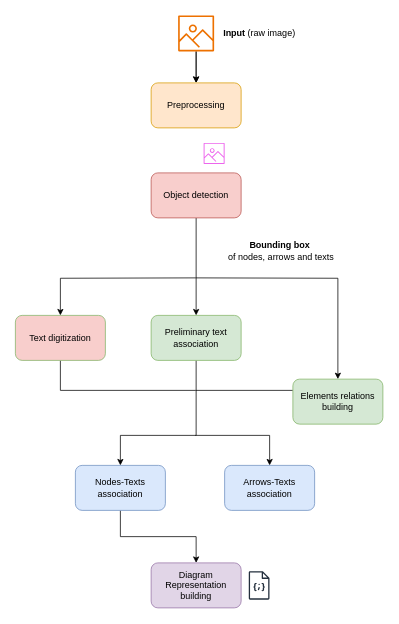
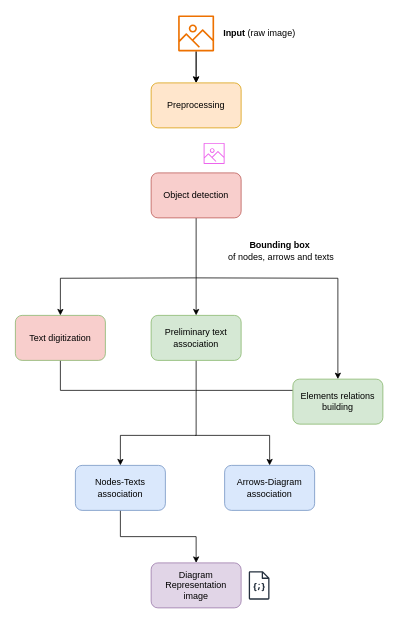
  <mxCell id="0" />
  <mxCell id="1" parent="0" />
  <mxCell id="2" value="Preprocessing" style="rounded=1;whiteSpace=wrap;html=1;fillColor=#ffe6cc;strokeColor=#d79b00;" parent="1" vertex="1"><mxGeometry x="201" y="110" width="120" height="60" as="geometry" /></mxCell>
  <mxCell id="3" style="edgeStyle=orthogonalEdgeStyle;rounded=0;orthogonalLoop=1;jettySize=auto;html=1;entryX=0.5;entryY=0;entryDx=0;entryDy=0;" parent="1" source="6" target="8" edge="1"><mxGeometry relative="1" as="geometry" /></mxCell>
  <mxCell id="4" style="edgeStyle=orthogonalEdgeStyle;rounded=0;orthogonalLoop=1;jettySize=auto;html=1;entryX=0.5;entryY=0;entryDx=0;entryDy=0;" parent="1" target="12" edge="1"><mxGeometry relative="1" as="geometry"><mxPoint x="260" y="370" as="sourcePoint" /></mxGeometry></mxCell>
  <mxCell id="5" style="edgeStyle=orthogonalEdgeStyle;rounded=0;orthogonalLoop=1;jettySize=auto;html=1;entryX=0.5;entryY=0;entryDx=0;entryDy=0;" parent="1" target="10" edge="1"><mxGeometry relative="1" as="geometry"><mxPoint x="260" y="370" as="sourcePoint" /></mxGeometry></mxCell>
  <mxCell id="6" value="Object detection" style="rounded=1;whiteSpace=wrap;html=1;fillColor=#f8cecc;strokeColor=#b85450;" parent="1" vertex="1"><mxGeometry x="201" y="230" width="120" height="60" as="geometry" /></mxCell>
  <mxCell id="7" style="edgeStyle=orthogonalEdgeStyle;rounded=0;orthogonalLoop=1;jettySize=auto;html=1;endArrow=classic;startFill=0;entryX=0.5;entryY=0;entryDx=0;entryDy=0;endFill=1;" edge="1" parent="1" source="8" target="21"><mxGeometry relative="1" as="geometry"><mxPoint x="261" y="560" as="targetPoint" /><Array as="points"><mxPoint x="261" y="580" /><mxPoint x="160" y="580" /></Array></mxGeometry></mxCell>
  <mxCell id="8" value="Preliminary text association" style="rounded=1;whiteSpace=wrap;html=1;fillColor=#d5e8d4;strokeColor=#82b366;" parent="1" vertex="1"><mxGeometry x="201" y="420" width="120" height="60" as="geometry" /></mxCell>
  <mxCell id="9" style="edgeStyle=orthogonalEdgeStyle;rounded=0;orthogonalLoop=1;jettySize=auto;html=1;endArrow=none;startFill=0;" edge="1" parent="1" source="10"><mxGeometry relative="1" as="geometry"><mxPoint x="260" y="520" as="targetPoint" /><Array as="points"><mxPoint x="440" y="520" /></Array></mxGeometry></mxCell>
  <mxCell id="10" value="Elements relations building" style="rounded=1;whiteSpace=wrap;html=1;fillColor=#d5e8d4;strokeColor=#82b366;" parent="1" vertex="1"><mxGeometry x="390" y="505" width="120" height="60" as="geometry" /></mxCell>
  <mxCell id="11" style="edgeStyle=orthogonalEdgeStyle;rounded=0;orthogonalLoop=1;jettySize=auto;html=1;endArrow=none;startFill=0;" edge="1" parent="1" source="12"><mxGeometry relative="1" as="geometry"><mxPoint x="260" y="520" as="targetPoint" /><Array as="points"><mxPoint x="80" y="520" /><mxPoint x="260" y="520" /></Array></mxGeometry></mxCell>
  <mxCell id="12" value="Text digitization" style="rounded=1;whiteSpace=wrap;html=1;fillColor=#f8cecc;strokeColor=#82b366;" parent="1" vertex="1"><mxGeometry x="20" y="420" width="120" height="60" as="geometry" /></mxCell>
  <mxCell id="13" value="" style="sketch=0;outlineConnect=0;fontColor=#232F3E;gradientColor=none;fillColor=#ED65ED;strokeColor=none;dashed=0;verticalLabelPosition=bottom;verticalAlign=top;align=center;html=1;fontSize=12;fontStyle=0;aspect=fixed;pointerEvents=1;shape=mxgraph.aws4.container_registry_image;" parent="1" vertex="1"><mxGeometry x="271" y="190" width="28" height="28" as="geometry" /></mxCell>
  <mxCell id="14" value="" style="edgeStyle=orthogonalEdgeStyle;rounded=0;orthogonalLoop=1;jettySize=auto;html=1;" parent="1" source="16" target="2" edge="1"><mxGeometry relative="1" as="geometry" /></mxCell>
  <mxCell id="15" value="" style="edgeStyle=orthogonalEdgeStyle;rounded=0;orthogonalLoop=1;jettySize=auto;html=1;" parent="1" source="16" target="2" edge="1"><mxGeometry relative="1" as="geometry" /></mxCell>
  <mxCell id="16" value="" style="sketch=0;outlineConnect=0;fontColor=#232F3E;gradientColor=none;fillColor=#ED7100;strokeColor=none;dashed=0;verticalLabelPosition=bottom;verticalAlign=top;align=center;html=1;fontSize=12;fontStyle=0;aspect=fixed;pointerEvents=1;shape=mxgraph.aws4.container_registry_image;" parent="1" vertex="1"><mxGeometry x="237" y="20" width="48" height="48" as="geometry" /></mxCell>
  <mxCell id="17" value="&lt;b&gt;Input&lt;/b&gt; (raw image)" style="text;html=1;align=center;verticalAlign=middle;resizable=0;points=[];autosize=1;strokeColor=none;fillColor=none;" parent="1" vertex="1"><mxGeometry x="285" y="29" width="120" height="30" as="geometry" /></mxCell>
  <mxCell id="18" value="" style="shape=image;html=1;verticalAlign=top;verticalLabelPosition=bottom;labelBackgroundColor=#ffffff;imageAspect=0;aspect=fixed;image=https://cdn1.iconfinder.com/data/icons/bootstrap/16/bounding-box-circles-128.png" parent="1" vertex="1"><mxGeometry x="271" y="320" width="28" height="28" as="geometry" /></mxCell>
  <mxCell id="19" value="&lt;div&gt;&lt;b&gt;Bounding box&lt;/b&gt;&amp;nbsp;&lt;/div&gt;of nodes, arrows and texts" style="text;html=1;align=center;verticalAlign=middle;resizable=0;points=[];autosize=1;strokeColor=none;fillColor=none;" parent="1" vertex="1"><mxGeometry x="294" y="314" width="160" height="40" as="geometry" /></mxCell>
  <mxCell id="20" style="edgeStyle=orthogonalEdgeStyle;rounded=0;orthogonalLoop=1;jettySize=auto;html=1;entryX=0.5;entryY=0;entryDx=0;entryDy=0;" edge="1" parent="1" source="21" target="24"><mxGeometry relative="1" as="geometry" /></mxCell>
  <mxCell id="21" value="Nodes-Texts association" style="rounded=1;whiteSpace=wrap;html=1;fillColor=#dae8fc;strokeColor=#6c8ebf;" vertex="1" parent="1"><mxGeometry x="100" y="620" width="120" height="60" as="geometry" /></mxCell>
  <mxCell id="22" style="edgeStyle=orthogonalEdgeStyle;rounded=0;orthogonalLoop=1;jettySize=auto;html=1;endArrow=none;startFill=1;startArrow=classic;exitX=0.5;exitY=0;exitDx=0;exitDy=0;" edge="1" parent="1" source="23"><mxGeometry relative="1" as="geometry"><mxPoint x="260" y="580" as="targetPoint" /><Array as="points"><mxPoint x="359" y="580" /><mxPoint x="260" y="580" /></Array></mxGeometry></mxCell>
- <mxCell id="23" value="Arrows-Texts association" style="rounded=1;whiteSpace=wrap;html=1;fillColor=#dae8fc;strokeColor=#6c8ebf;" vertex="1" parent="1"><mxGeometry x="299" y="620" width="120" height="60" as="geometry" /></mxCell>
- <mxCell id="24" value="&lt;div&gt;Diagram Representation&lt;/div&gt;&lt;div&gt;building&lt;/div&gt;" style="rounded=1;whiteSpace=wrap;html=1;fillColor=#e1d5e7;strokeColor=#9673a6;" vertex="1" parent="1"><mxGeometry x="201" y="750" width="120" height="60" as="geometry" /></mxCell>
+ <mxCell id="23" value="Arrows-Diagram association" style="rounded=1;whiteSpace=wrap;html=1;fillColor=#dae8fc;strokeColor=#6c8ebf;" vertex="1" parent="1"><mxGeometry x="299" y="620" width="120" height="60" as="geometry" /></mxCell>
+ <mxCell id="24" value="&lt;div&gt;Diagram Representation&lt;/div&gt;&lt;div&gt;image&lt;/div&gt;" style="rounded=1;whiteSpace=wrap;html=1;fillColor=#e1d5e7;strokeColor=#9673a6;" vertex="1" parent="1"><mxGeometry x="201" y="750" width="120" height="60" as="geometry" /></mxCell>
  <mxCell id="25" value="" style="sketch=0;outlineConnect=0;fontColor=#232F3E;gradientColor=none;fillColor=#232F3D;strokeColor=none;dashed=0;verticalLabelPosition=bottom;verticalAlign=top;align=center;html=1;fontSize=12;fontStyle=0;aspect=fixed;pointerEvents=1;shape=mxgraph.aws4.json_script;" vertex="1" parent="1"><mxGeometry x="331.12" y="761" width="27.77" height="38" as="geometry" /></mxCell>
